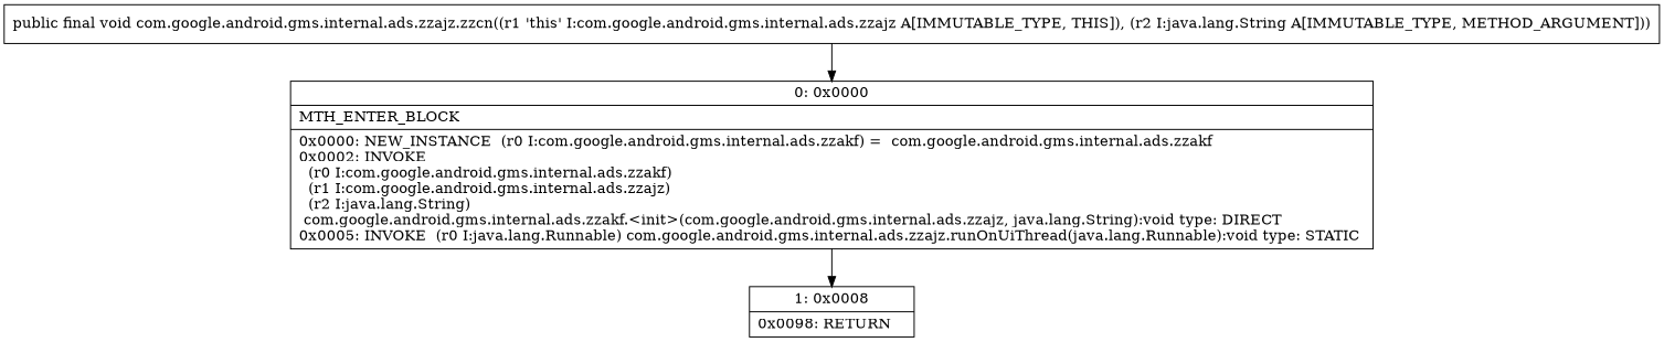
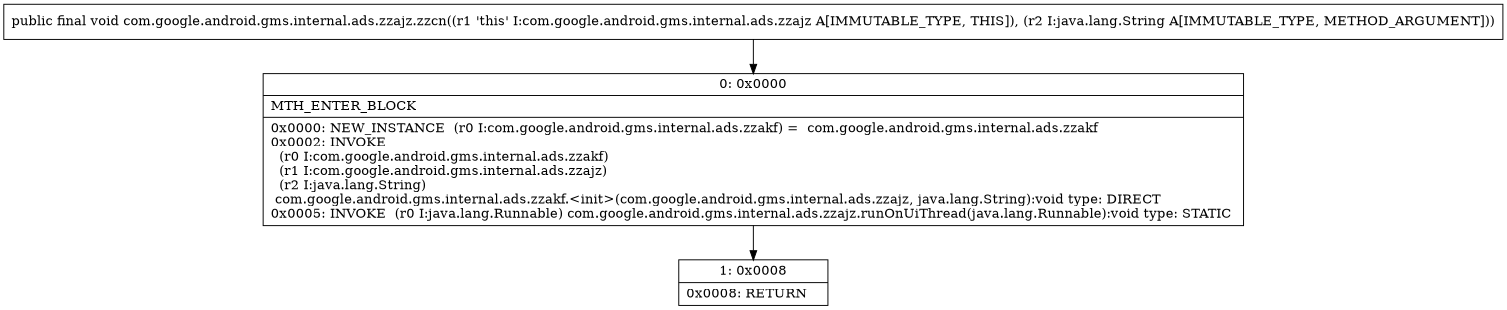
  digraph {
    node [shape=record]
    n1 [label="{0\:\ 0x0000|MTH_ENTER_BLOCK\l|0x0000: NEW_INSTANCE  (r0 I:com.google.android.gms.internal.ads.zzakf) =  com.google.android.gms.internal.ads.zzakf \l0x0002: INVOKE  \l  (r0 I:com.google.android.gms.internal.ads.zzakf)\l  (r1 I:com.google.android.gms.internal.ads.zzajz)\l  (r2 I:java.lang.String)\l com.google.android.gms.internal.ads.zzakf.\<init\>(com.google.android.gms.internal.ads.zzajz, java.lang.String):void type: DIRECT \l0x0005: INVOKE  (r0 I:java.lang.Runnable) com.google.android.gms.internal.ads.zzajz.runOnUiThread(java.lang.Runnable):void type: STATIC \l}"]
-   n2 [label="{1\:\ 0x0008|0x0098: RETURN   \l}"]
+   n2 [label="{1\:\ 0x0008|0x0008: RETURN   \l}"]
    n3 [label="{public final void com.google.android.gms.internal.ads.zzajz.zzcn((r1 'this' I:com.google.android.gms.internal.ads.zzajz A[IMMUTABLE_TYPE, THIS]), (r2 I:java.lang.String A[IMMUTABLE_TYPE, METHOD_ARGUMENT])) }"]
    n1 -> n2
    n3 -> n1
  }
